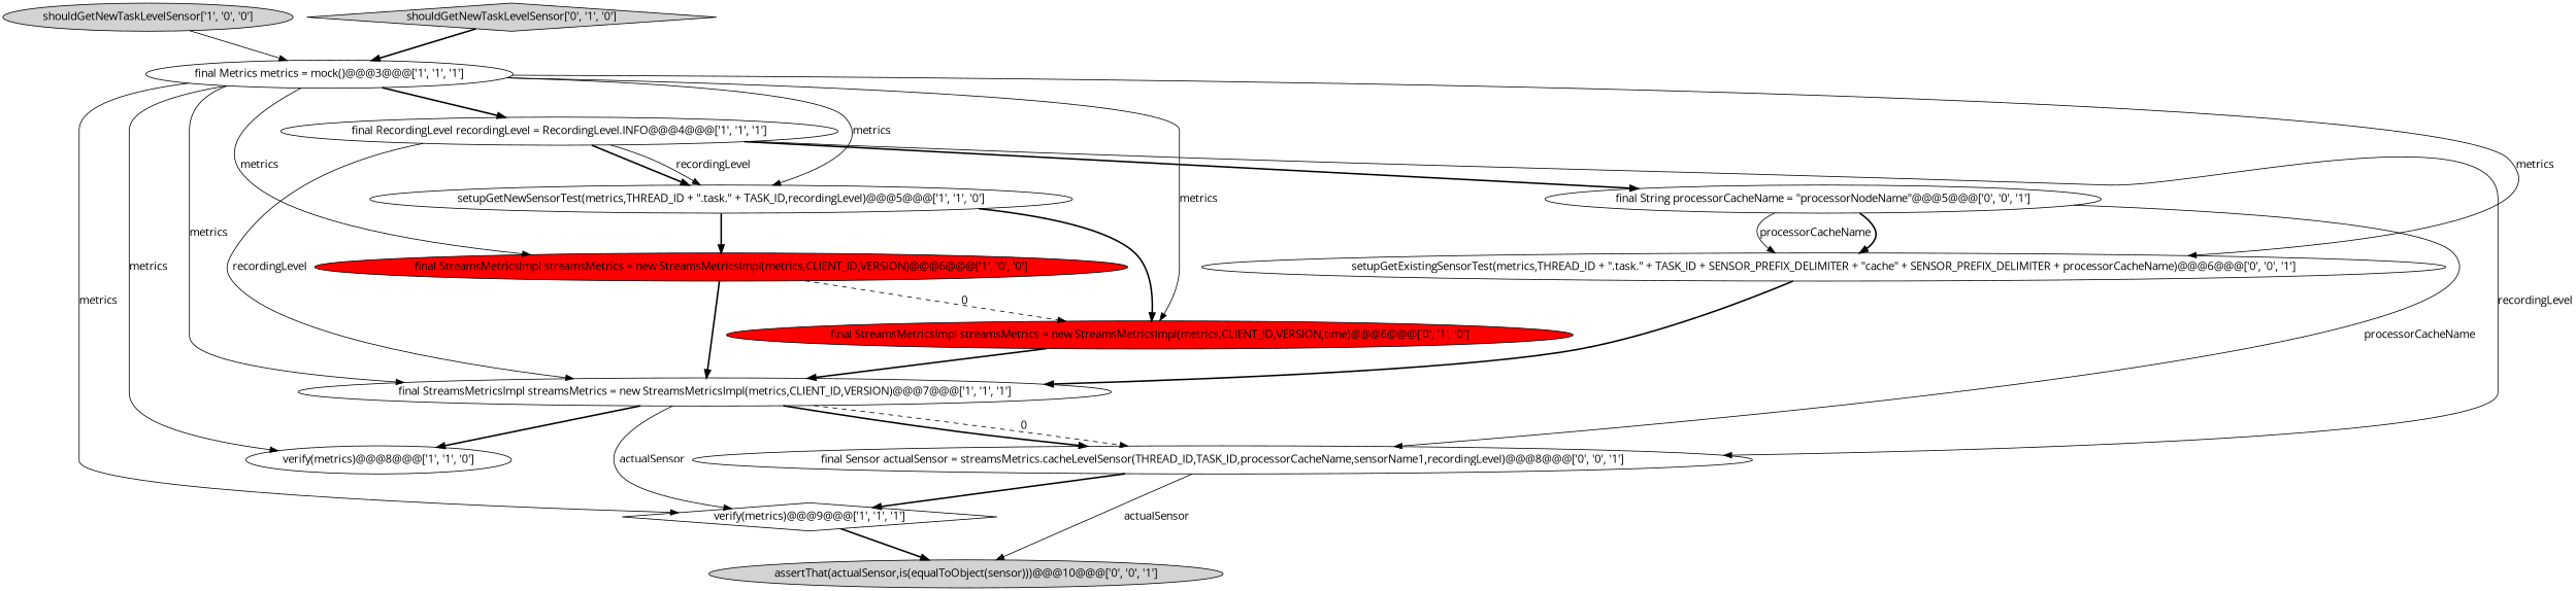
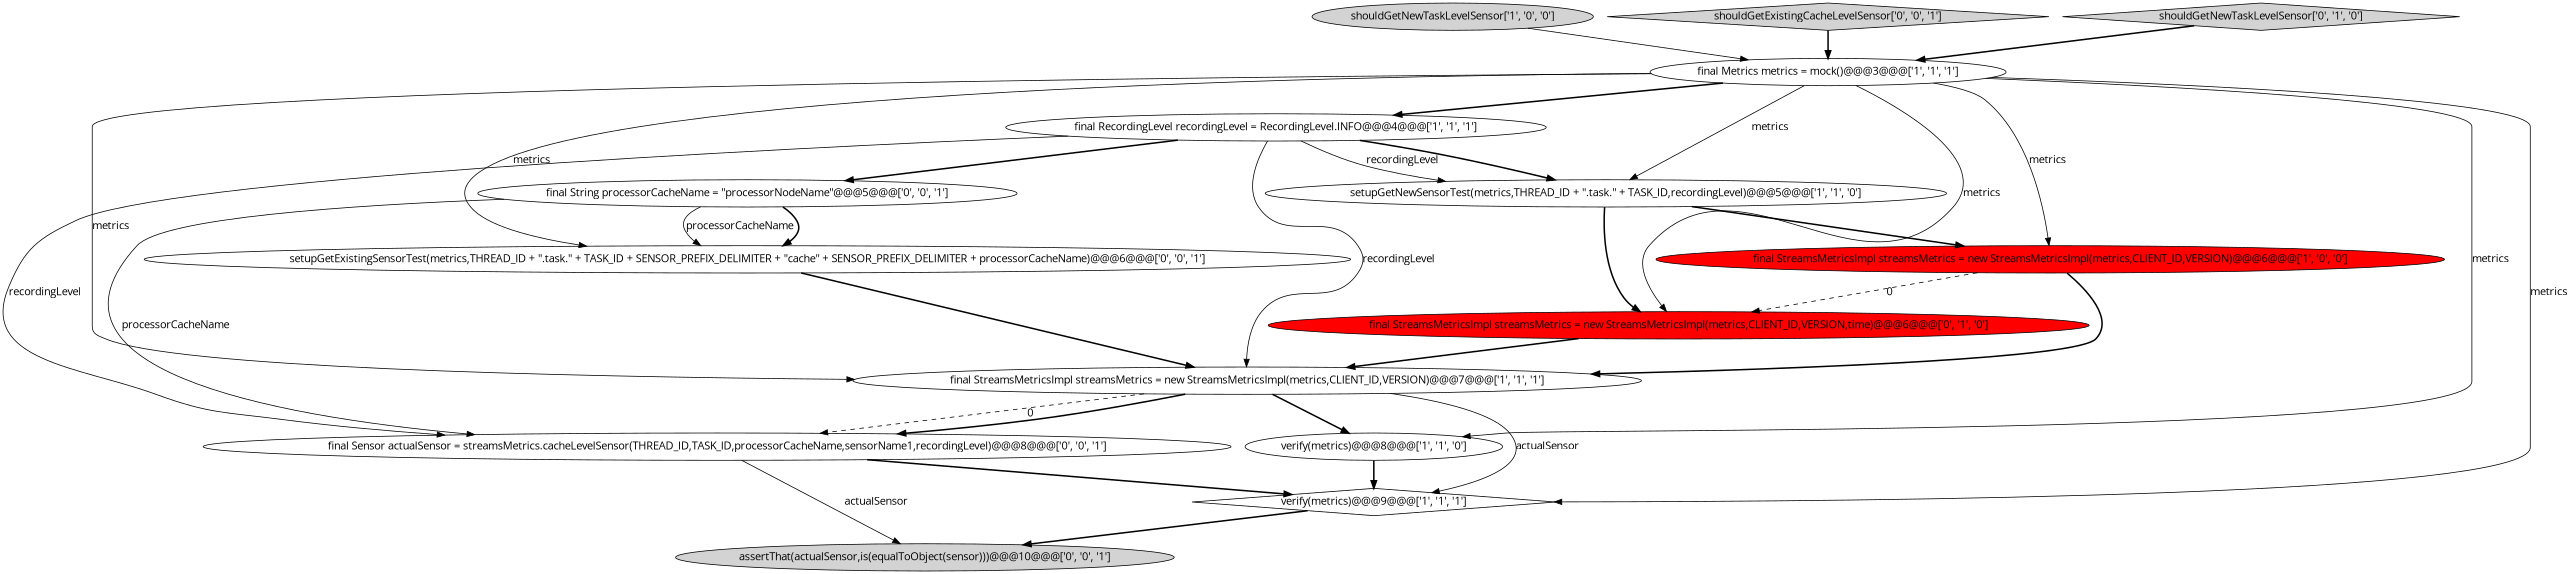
  digraph {
    fontname="Open Sans"
    node [fillcolor=white fontname="Open Sans" shape=ellipse style=filled]
    edge [fontname="Open Sans" style=bold]
    n1 [label="setupGetExistingSensorTest(metrics,THREAD_ID + \".task.\" + TASK_ID + SENSOR_PREFIX_DELIMITER + \"cache\" + SENSOR_PREFIX_DELIMITER + processorCacheName)@@@6@@@['0', '0', '1']"]
    n2 [label="final StreamsMetricsImpl streamsMetrics = new StreamsMetricsImpl(metrics,CLIENT_ID,VERSION)@@@7@@@['1', '1', '1']"]
    n3 [label="verify(metrics)@@@9@@@['1', '1', '1']" shape=diamond]
    n4 [label="verify(metrics)@@@8@@@['1', '1', '0']"]
    n5 [label="final Sensor actualSensor = streamsMetrics.cacheLevelSensor(THREAD_ID,TASK_ID,processorCacheName,sensorName1,recordingLevel)@@@8@@@['0', '0', '1']"]
    n6 [label="final Metrics metrics = mock()@@@3@@@['1', '1', '1']"]
    n7 [label="final RecordingLevel recordingLevel = RecordingLevel.INFO@@@4@@@['1', '1', '1']"]
    n8 [label="setupGetNewSensorTest(metrics,THREAD_ID + \".task.\" + TASK_ID,recordingLevel)@@@5@@@['1', '1', '0']"]
    n9 [fillcolor=red label="final StreamsMetricsImpl streamsMetrics = new StreamsMetricsImpl(metrics,CLIENT_ID,VERSION)@@@6@@@['1', '0', '0']"]
    n10 [fillcolor=red label="final StreamsMetricsImpl streamsMetrics = new StreamsMetricsImpl(metrics,CLIENT_ID,VERSION,time)@@@6@@@['0', '1', '0']"]
    n11 [label="final String processorCacheName = \"processorNodeName\"@@@5@@@['0', '0', '1']"]
    n12 [fillcolor=lightgray label="assertThat(actualSensor,is(equalToObject(sensor)))@@@10@@@['0', '0', '1']"]
    n13 [fillcolor=lightgray label="shouldGetNewTaskLevelSensor['1', '0', '0']"]
+   n14 [fillcolor=lightgray label="shouldGetExistingCacheLevelSensor['0', '0', '1']" shape=diamond]
    n15 [fillcolor=lightgray label="shouldGetNewTaskLevelSensor['0', '1', '0']" shape=diamond]
    n1 -> n2
    n2 -> n3 [label=actualSensor style=solid]
    n2 -> n4
    n2 -> n5
    n2 -> n5 [label=0 style=dashed]
    n3 -> n12
+   n4 -> n3
    n5 -> n3
    n5 -> n12 [label=actualSensor style=solid]
    n6 -> n1 [label=metrics style=solid]
    n6 -> n2 [label=metrics style=solid]
    n6 -> n3 [label=metrics style=solid]
    n6 -> n4 [label=metrics style=solid]
    n6 -> n7
    n6 -> n8 [label=metrics style=solid]
    n6 -> n9 [label=metrics style=solid]
    n6 -> n10 [label=metrics style=solid]
    n7 -> n2 [label=recordingLevel style=solid]
    n7 -> n5 [label=recordingLevel style=solid]
    n7 -> n8
    n7 -> n8 [label=recordingLevel style=solid]
    n7 -> n11
    n8 -> n9
    n8 -> n10
    n9 -> n2
    n9 -> n10 [label=0 style=dashed]
    n10 -> n2
    n11 -> n1
    n11 -> n1 [label=processorCacheName style=solid]
    n11 -> n5 [label=processorCacheName style=solid]
    n13 -> n6 [style=solid]
+   n14 -> n6
    n15 -> n6
  }
